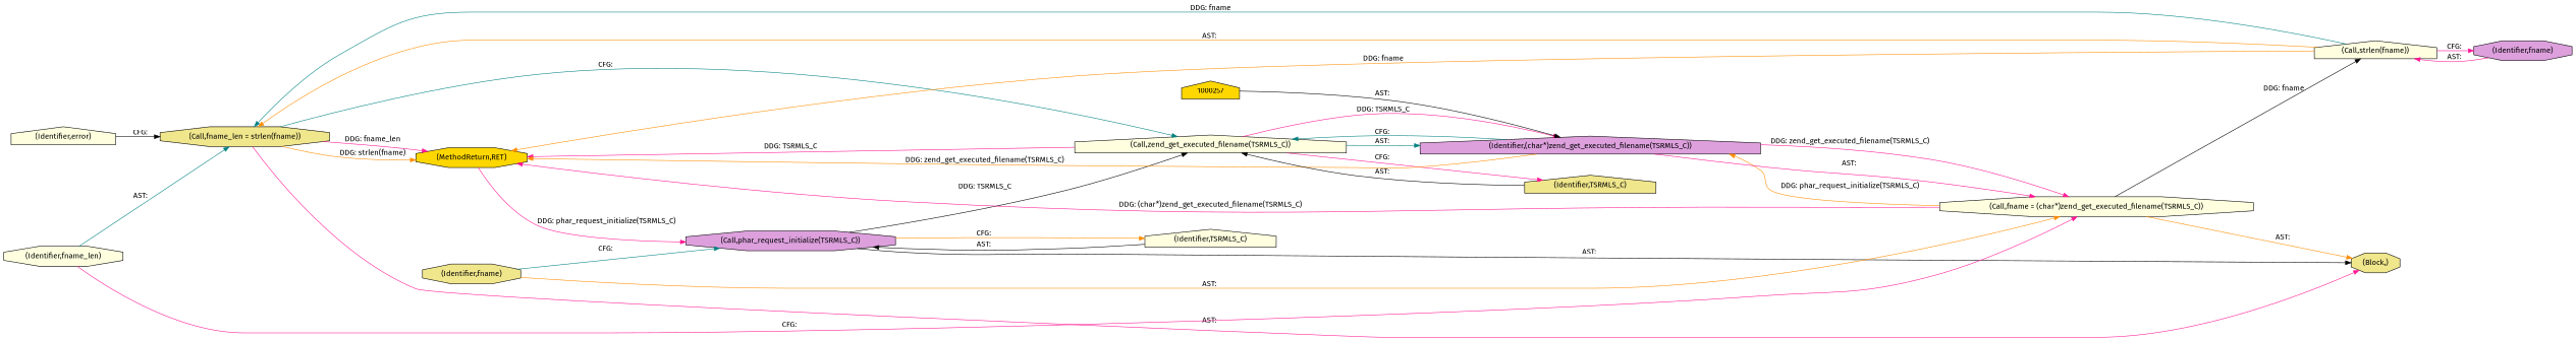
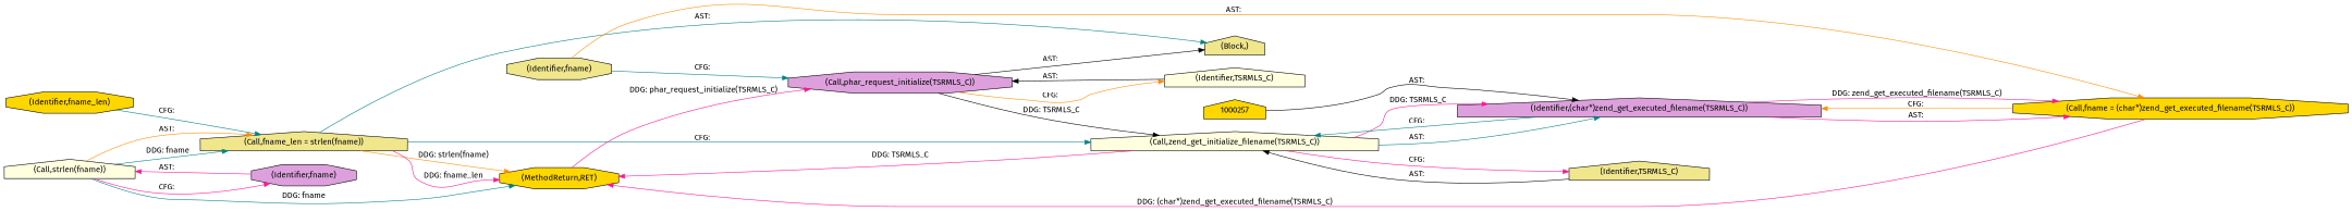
  digraph {
    fontname="Fira Sans"
    rankdir=LR
    node [fillcolor=lightyellow fontname="Fira Sans" shape=house style=filled]
    edge [color=deeppink fontname="Fira Sans"]
-   n1 [fillcolor=khaki label="(Call,fname_len = strlen(fname))" shape=octagon]
+   n1 [fillcolor=khaki label="(Call,fname_len = strlen(fname))"]
    n2 [fillcolor=gold label="(MethodReturn,RET)" shape=octagon]
-   n3 [fillcolor=khaki label="(Block,)" shape=octagon]
-   n4 [label="(Call,zend_get_executed_filename(TSRMLS_C))"]
+   n3 [fillcolor=khaki label="(Block,)"]
+   n4 [label="(Call,zend_get_initialize_filename(TSRMLS_C))"]
    n5 [label="(Call,strlen(fname))"]
    n6 [fillcolor=plum label="(Identifier,fname)" shape=octagon]
    n7 [fillcolor=plum label="(Call,phar_request_initialize(TSRMLS_C))" shape=octagon]
-   n8 [label="(Call,fname = (char*)zend_get_executed_filename(TSRMLS_C))" shape=octagon]
+   n8 [fillcolor=gold label="(Call,fname = (char*)zend_get_executed_filename(TSRMLS_C))" shape=octagon]
    n9 [fillcolor=plum label="(Identifier,(char*)zend_get_executed_filename(TSRMLS_C))"]
    n10 [fillcolor=khaki label="(Identifier,TSRMLS_C)"]
    n11 [label="(Identifier,TSRMLS_C)"]
-   n12 [label="(Identifier,error)"]
-   n13 [label="(Identifier,fname_len)" shape=octagon]
+   n13 [fillcolor=gold label="(Identifier,fname_len)" shape=octagon]
    n14 [fillcolor=khaki label="(Identifier,fname)" shape=octagon]
    1000257 [fillcolor=gold]
    n1 -> n2 [color=darkorange label="DDG: strlen(fname)"]
    n1 -> n2 [label="DDG: fname_len"]
-   n1 -> n3 [label="AST: "]
+   n1 -> n3 [color=teal label="AST: "]
    n1 -> n4 [color=teal label="CFG: "]
    n2 -> n7 [label="DDG: phar_request_initialize(TSRMLS_C)"]
    n4 -> n2 [label="DDG: TSRMLS_C"]
    n4 -> n9 [color=teal label="AST: "]
    n4 -> n9 [label="DDG: TSRMLS_C"]
    n4 -> n10 [label="CFG: "]
    n5 -> n1 [color=darkorange label="AST: "]
    n5 -> n1 [color=teal label="DDG: fname"]
-   n5 -> n2 [color=darkorange label="DDG: fname"]
+   n5 -> n2 [color=teal label="DDG: fname"]
    n5 -> n6 [label="CFG: "]
    n6 -> n5 [label="AST: "]
    n7 -> n3 [color=black label="AST: "]
    n7 -> n4 [color=black label="DDG: TSRMLS_C"]
    n7 -> n11 [color=darkorange label="CFG: "]
    n8 -> n2 [label="DDG: (char*)zend_get_executed_filename(TSRMLS_C)"]
-   n8 -> n3 [color=darkorange label="AST: "]
-   n8 -> n5 [color=black label="DDG: fname"]
-   n8 -> n9 [color=darkorange label="DDG: phar_request_initialize(TSRMLS_C)"]
-   n9 -> n2 [color=darkorange label="DDG: zend_get_executed_filename(TSRMLS_C)"]
+   n8 -> n9 [color=darkorange label="CFG: "]
    n9 -> n4 [color=teal label="CFG: "]
    n9 -> n8 [label="AST: "]
    n9 -> n8 [label="DDG: zend_get_executed_filename(TSRMLS_C)"]
    n10 -> n4 [color=black label="AST: "]
    n11 -> n7 [color=black label="AST: "]
-   n12 -> n1 [color=black label="CFG: "]
-   n13 -> n1 [color=teal label="AST: "]
-   n13 -> n8 [label="CFG: "]
+   n13 -> n1 [color=teal label="CFG: "]
    n14 -> n7 [color=teal label="CFG: "]
    n14 -> n8 [color=darkorange label="AST: "]
    1000257 -> n9 [color=black label="AST: "]
  }
